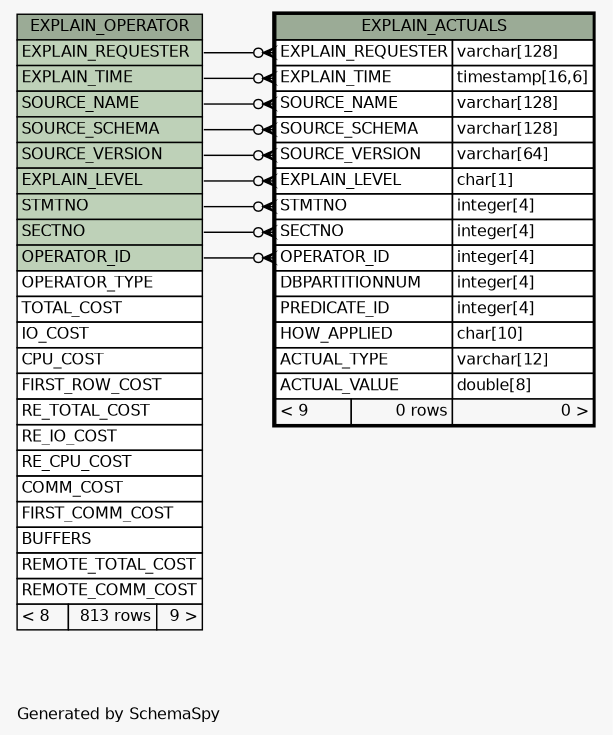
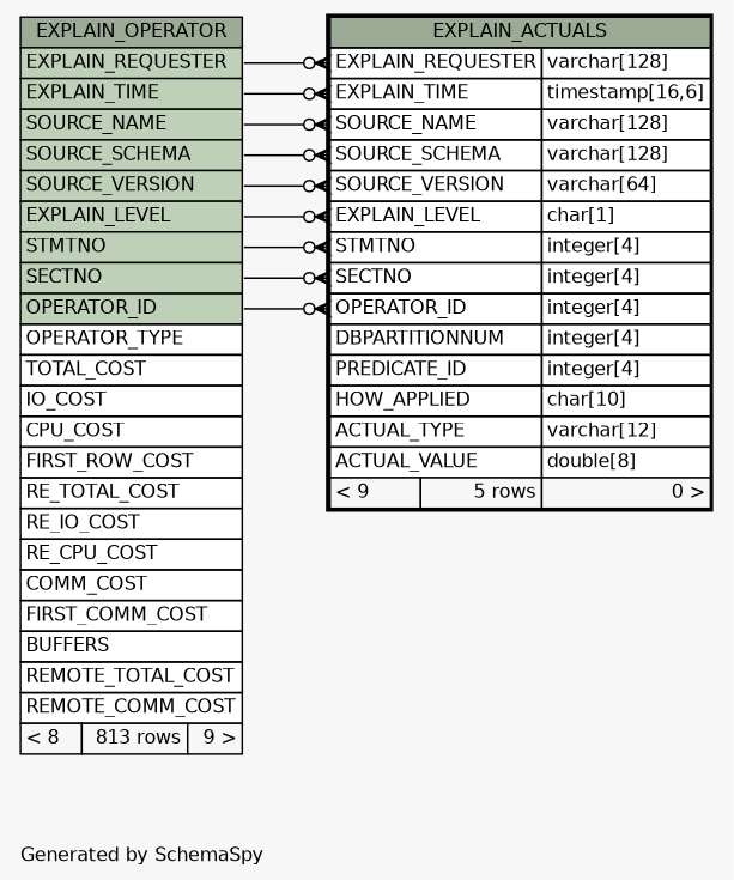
  digraph {
    bgcolor="#f7f7f7"
    fontname=Helvetica
    fontsize=11
    label="\nGenerated by SchemaSpy"
    labeljust=l
    nodesep=0.18
    rankdir=RL
    ranksep=0.46
    node [fontname=Helvetica fontsize=11 shape=plaintext]
    edge [arrowhead=none arrowsize=0.8 arrowtail=crowodot dir=back]
-   n1 [label=<     <TABLE BORDER="2" CELLBORDER="1" CELLSPACING="0" BGCOLOR="#ffffff">       <TR><TD COLSPAN="3" BGCOLOR="#9bab96" ALIGN="CENTER">EXPLAIN_ACTUALS</TD></TR>       <TR><TD PORT="EXPLAIN_REQUESTER" COLSPAN="2" ALIGN="LEFT">EXPLAIN_REQUESTER</TD><TD PORT="EXPLAIN_REQUESTER.type" ALIGN="LEFT">varchar[128]</TD></TR>       <TR><TD PORT="EXPLAIN_TIME" COLSPAN="2" ALIGN="LEFT">EXPLAIN_TIME</TD><TD PORT="EXPLAIN_TIME.type" ALIGN="LEFT">timestamp[16,6]</TD></TR>       <TR><TD PORT="SOURCE_NAME" COLSPAN="2" ALIGN="LEFT">SOURCE_NAME</TD><TD PORT="SOURCE_NAME.type" ALIGN="LEFT">varchar[128]</TD></TR>       <TR><TD PORT="SOURCE_SCHEMA" COLSPAN="2" ALIGN="LEFT">SOURCE_SCHEMA</TD><TD PORT="SOURCE_SCHEMA.type" ALIGN="LEFT">varchar[128]</TD></TR>       <TR><TD PORT="SOURCE_VERSION" COLSPAN="2" ALIGN="LEFT">SOURCE_VERSION</TD><TD PORT="SOURCE_VERSION.type" ALIGN="LEFT">varchar[64]</TD></TR>       <TR><TD PORT="EXPLAIN_LEVEL" COLSPAN="2" ALIGN="LEFT">EXPLAIN_LEVEL</TD><TD PORT="EXPLAIN_LEVEL.type" ALIGN="LEFT">char[1]</TD></TR>       <TR><TD PORT="STMTNO" COLSPAN="2" ALIGN="LEFT">STMTNO</TD><TD PORT="STMTNO.type" ALIGN="LEFT">integer[4]</TD></TR>       <TR><TD PORT="SECTNO" COLSPAN="2" ALIGN="LEFT">SECTNO</TD><TD PORT="SECTNO.type" ALIGN="LEFT">integer[4]</TD></TR>       <TR><TD PORT="OPERATOR_ID" COLSPAN="2" ALIGN="LEFT">OPERATOR_ID</TD><TD PORT="OPERATOR_ID.type" ALIGN="LEFT">integer[4]</TD></TR>       <TR><TD PORT="DBPARTITIONNUM" COLSPAN="2" ALIGN="LEFT">DBPARTITIONNUM</TD><TD PORT="DBPARTITIONNUM.type" ALIGN="LEFT">integer[4]</TD></TR>       <TR><TD PORT="PREDICATE_ID" COLSPAN="2" ALIGN="LEFT">PREDICATE_ID</TD><TD PORT="PREDICATE_ID.type" ALIGN="LEFT">integer[4]</TD></TR>       <TR><TD PORT="HOW_APPLIED" COLSPAN="2" ALIGN="LEFT">HOW_APPLIED</TD><TD PORT="HOW_APPLIED.type" ALIGN="LEFT">char[10]</TD></TR>       <TR><TD PORT="ACTUAL_TYPE" COLSPAN="2" ALIGN="LEFT">ACTUAL_TYPE</TD><TD PORT="ACTUAL_TYPE.type" ALIGN="LEFT">varchar[12]</TD></TR>       <TR><TD PORT="ACTUAL_VALUE" COLSPAN="2" ALIGN="LEFT">ACTUAL_VALUE</TD><TD PORT="ACTUAL_VALUE.type" ALIGN="LEFT">double[8]</TD></TR>       <TR><TD ALIGN="LEFT" BGCOLOR="#f7f7f7">&lt; 9</TD><TD ALIGN="RIGHT" BGCOLOR="#f7f7f7">0 rows</TD><TD ALIGN="RIGHT" BGCOLOR="#f7f7f7">0 &gt;</TD></TR>     </TABLE>>]
+   n1 [label=<     <TABLE BORDER="2" CELLBORDER="1" CELLSPACING="0" BGCOLOR="#ffffff">       <TR><TD COLSPAN="3" BGCOLOR="#9bab96" ALIGN="CENTER">EXPLAIN_ACTUALS</TD></TR>       <TR><TD PORT="EXPLAIN_REQUESTER" COLSPAN="2" ALIGN="LEFT">EXPLAIN_REQUESTER</TD><TD PORT="EXPLAIN_REQUESTER.type" ALIGN="LEFT">varchar[128]</TD></TR>       <TR><TD PORT="EXPLAIN_TIME" COLSPAN="2" ALIGN="LEFT">EXPLAIN_TIME</TD><TD PORT="EXPLAIN_TIME.type" ALIGN="LEFT">timestamp[16,6]</TD></TR>       <TR><TD PORT="SOURCE_NAME" COLSPAN="2" ALIGN="LEFT">SOURCE_NAME</TD><TD PORT="SOURCE_NAME.type" ALIGN="LEFT">varchar[128]</TD></TR>       <TR><TD PORT="SOURCE_SCHEMA" COLSPAN="2" ALIGN="LEFT">SOURCE_SCHEMA</TD><TD PORT="SOURCE_SCHEMA.type" ALIGN="LEFT">varchar[128]</TD></TR>       <TR><TD PORT="SOURCE_VERSION" COLSPAN="2" ALIGN="LEFT">SOURCE_VERSION</TD><TD PORT="SOURCE_VERSION.type" ALIGN="LEFT">varchar[64]</TD></TR>       <TR><TD PORT="EXPLAIN_LEVEL" COLSPAN="2" ALIGN="LEFT">EXPLAIN_LEVEL</TD><TD PORT="EXPLAIN_LEVEL.type" ALIGN="LEFT">char[1]</TD></TR>       <TR><TD PORT="STMTNO" COLSPAN="2" ALIGN="LEFT">STMTNO</TD><TD PORT="STMTNO.type" ALIGN="LEFT">integer[4]</TD></TR>       <TR><TD PORT="SECTNO" COLSPAN="2" ALIGN="LEFT">SECTNO</TD><TD PORT="SECTNO.type" ALIGN="LEFT">integer[4]</TD></TR>       <TR><TD PORT="OPERATOR_ID" COLSPAN="2" ALIGN="LEFT">OPERATOR_ID</TD><TD PORT="OPERATOR_ID.type" ALIGN="LEFT">integer[4]</TD></TR>       <TR><TD PORT="DBPARTITIONNUM" COLSPAN="2" ALIGN="LEFT">DBPARTITIONNUM</TD><TD PORT="DBPARTITIONNUM.type" ALIGN="LEFT">integer[4]</TD></TR>       <TR><TD PORT="PREDICATE_ID" COLSPAN="2" ALIGN="LEFT">PREDICATE_ID</TD><TD PORT="PREDICATE_ID.type" ALIGN="LEFT">integer[4]</TD></TR>       <TR><TD PORT="HOW_APPLIED" COLSPAN="2" ALIGN="LEFT">HOW_APPLIED</TD><TD PORT="HOW_APPLIED.type" ALIGN="LEFT">char[10]</TD></TR>       <TR><TD PORT="ACTUAL_TYPE" COLSPAN="2" ALIGN="LEFT">ACTUAL_TYPE</TD><TD PORT="ACTUAL_TYPE.type" ALIGN="LEFT">varchar[12]</TD></TR>       <TR><TD PORT="ACTUAL_VALUE" COLSPAN="2" ALIGN="LEFT">ACTUAL_VALUE</TD><TD PORT="ACTUAL_VALUE.type" ALIGN="LEFT">double[8]</TD></TR>       <TR><TD ALIGN="LEFT" BGCOLOR="#f7f7f7">&lt; 9</TD><TD ALIGN="RIGHT" BGCOLOR="#f7f7f7">5 rows</TD><TD ALIGN="RIGHT" BGCOLOR="#f7f7f7">0 &gt;</TD></TR>     </TABLE>>]
    n2 [label=<     <TABLE BORDER="0" CELLBORDER="1" CELLSPACING="0" BGCOLOR="#ffffff">       <TR><TD COLSPAN="3" BGCOLOR="#9bab96" ALIGN="CENTER">EXPLAIN_OPERATOR</TD></TR>       <TR><TD PORT="EXPLAIN_REQUESTER" COLSPAN="3" BGCOLOR="#bed1b8" ALIGN="LEFT">EXPLAIN_REQUESTER</TD></TR>       <TR><TD PORT="EXPLAIN_TIME" COLSPAN="3" BGCOLOR="#bed1b8" ALIGN="LEFT">EXPLAIN_TIME</TD></TR>       <TR><TD PORT="SOURCE_NAME" COLSPAN="3" BGCOLOR="#bed1b8" ALIGN="LEFT">SOURCE_NAME</TD></TR>       <TR><TD PORT="SOURCE_SCHEMA" COLSPAN="3" BGCOLOR="#bed1b8" ALIGN="LEFT">SOURCE_SCHEMA</TD></TR>       <TR><TD PORT="SOURCE_VERSION" COLSPAN="3" BGCOLOR="#bed1b8" ALIGN="LEFT">SOURCE_VERSION</TD></TR>       <TR><TD PORT="EXPLAIN_LEVEL" COLSPAN="3" BGCOLOR="#bed1b8" ALIGN="LEFT">EXPLAIN_LEVEL</TD></TR>       <TR><TD PORT="STMTNO" COLSPAN="3" BGCOLOR="#bed1b8" ALIGN="LEFT">STMTNO</TD></TR>       <TR><TD PORT="SECTNO" COLSPAN="3" BGCOLOR="#bed1b8" ALIGN="LEFT">SECTNO</TD></TR>       <TR><TD PORT="OPERATOR_ID" COLSPAN="3" BGCOLOR="#bed1b8" ALIGN="LEFT">OPERATOR_ID</TD></TR>       <TR><TD PORT="OPERATOR_TYPE" COLSPAN="3" ALIGN="LEFT">OPERATOR_TYPE</TD></TR>       <TR><TD PORT="TOTAL_COST" COLSPAN="3" ALIGN="LEFT">TOTAL_COST</TD></TR>       <TR><TD PORT="IO_COST" COLSPAN="3" ALIGN="LEFT">IO_COST</TD></TR>       <TR><TD PORT="CPU_COST" COLSPAN="3" ALIGN="LEFT">CPU_COST</TD></TR>       <TR><TD PORT="FIRST_ROW_COST" COLSPAN="3" ALIGN="LEFT">FIRST_ROW_COST</TD></TR>       <TR><TD PORT="RE_TOTAL_COST" COLSPAN="3" ALIGN="LEFT">RE_TOTAL_COST</TD></TR>       <TR><TD PORT="RE_IO_COST" COLSPAN="3" ALIGN="LEFT">RE_IO_COST</TD></TR>       <TR><TD PORT="RE_CPU_COST" COLSPAN="3" ALIGN="LEFT">RE_CPU_COST</TD></TR>       <TR><TD PORT="COMM_COST" COLSPAN="3" ALIGN="LEFT">COMM_COST</TD></TR>       <TR><TD PORT="FIRST_COMM_COST" COLSPAN="3" ALIGN="LEFT">FIRST_COMM_COST</TD></TR>       <TR><TD PORT="BUFFERS" COLSPAN="3" ALIGN="LEFT">BUFFERS</TD></TR>       <TR><TD PORT="REMOTE_TOTAL_COST" COLSPAN="3" ALIGN="LEFT">REMOTE_TOTAL_COST</TD></TR>       <TR><TD PORT="REMOTE_COMM_COST" COLSPAN="3" ALIGN="LEFT">REMOTE_COMM_COST</TD></TR>       <TR><TD ALIGN="LEFT" BGCOLOR="#f7f7f7">&lt; 8</TD><TD ALIGN="RIGHT" BGCOLOR="#f7f7f7">813 rows</TD><TD ALIGN="RIGHT" BGCOLOR="#f7f7f7">9 &gt;</TD></TR>     </TABLE>>]
    n1 -> n2 [headport="EXPLAIN_LEVEL:e" tailport="EXPLAIN_LEVEL:w"]
    n1 -> n2 [headport="EXPLAIN_REQUESTER:e" tailport="EXPLAIN_REQUESTER:w"]
    n1 -> n2 [headport="EXPLAIN_TIME:e" tailport="EXPLAIN_TIME:w"]
    n1 -> n2 [headport="OPERATOR_ID:e" tailport="OPERATOR_ID:w"]
    n1 -> n2 [headport="SECTNO:e" tailport="SECTNO:w"]
    n1 -> n2 [headport="SOURCE_NAME:e" tailport="SOURCE_NAME:w"]
    n1 -> n2 [headport="SOURCE_SCHEMA:e" tailport="SOURCE_SCHEMA:w"]
    n1 -> n2 [headport="SOURCE_VERSION:e" tailport="SOURCE_VERSION:w"]
    n1 -> n2 [headport="STMTNO:e" tailport="STMTNO:w"]
  }
